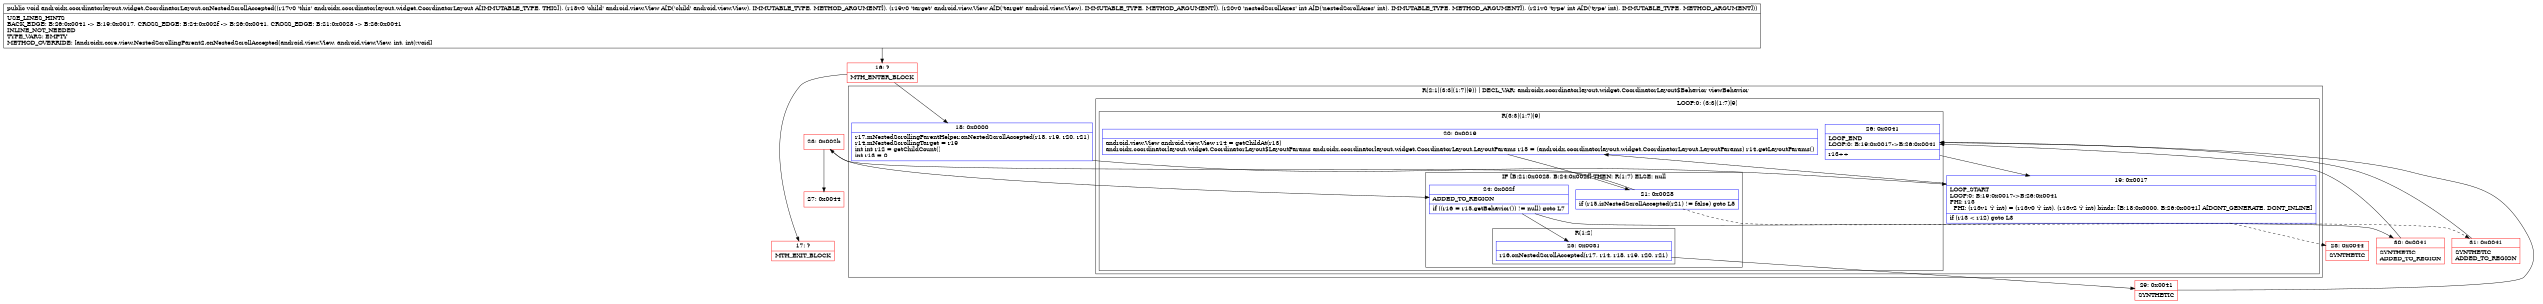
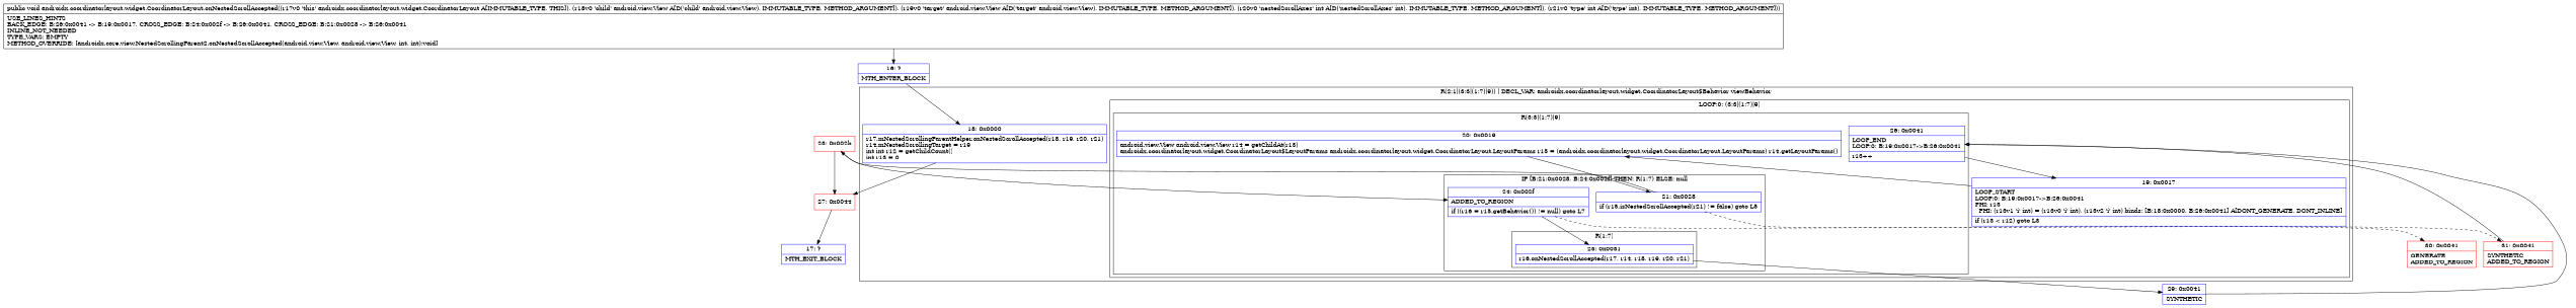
  digraph {
    node [color=red shape=record]
    n1 [color=blue label="{25\:\ 0x0031|r16.onNestedScrollAccepted(r17, r14, r18, r19, r20, r21)\l}"]
    n2 [color=blue label="{21\:\ 0x0028|if (r15.isNestedScrollAccepted(r21) != false) goto L5\l}"]
    n3 [color=blue label="{24\:\ 0x002f|ADDED_TO_REGION\l|if ((r16 = r15.getBehavior()) != null) goto L7\l}"]
    n4 [color=blue label="{20\:\ 0x0019|android.view.View android.view.View r14 = getChildAt(r13)\landroidx.coordinatorlayout.widget.CoordinatorLayout$LayoutParams androidx.coordinatorlayout.widget.CoordinatorLayout.LayoutParams r15 = (androidx.coordinatorlayout.widget.CoordinatorLayout.LayoutParams) r14.getLayoutParams()\l}"]
    n5 [color=blue label="{26\:\ 0x0041|LOOP_END\lLOOP:0: B:19:0x0017\-\>B:26:0x0041\l|r13++\l}"]
    n6 [color=blue label="{19\:\ 0x0017|LOOP_START\lLOOP:0: B:19:0x0017\-\>B:26:0x0041\lPHI: r13 \l  PHI: (r13v1 'i' int) = (r13v0 'i' int), (r13v2 'i' int) binds: [B:18:0x0000, B:26:0x0041] A[DONT_GENERATE, DONT_INLINE]\l|if (r13 \< r12) goto L3\l}"]
    n7 [color=blue label="{18\:\ 0x0000|r17.mNestedScrollingParentHelper.onNestedScrollAccepted(r18, r19, r20, r21)\lr14.mNestedScrollingTarget = r19\lint int r12 = getChildCount()\lint r13 = 0\l}"]
-   n8 [label="{29\:\ 0x0041|SYNTHETIC\l}"]
+   n8 [color=blue label="{29\:\ 0x0041|SYNTHETIC\l}"]
    n9 [label="{23\:\ 0x002b}"]
    n10 [label="{31\:\ 0x0041|SYNTHETIC\lADDED_TO_REGION\l}"]
-   n11 [label="{30\:\ 0x0041|SYNTHETIC\lADDED_TO_REGION\l}"]
-   n12 [label="{28\:\ 0x0044|SYNTHETIC\l}"]
+   n11 [label="{30\:\ 0x0041|GENERATE\lADDED_TO_REGION\l}"]
    n13 [label="{27\:\ 0x0044}"]
-   n14 [label="{16\:\ ?|MTH_ENTER_BLOCK\l}"]
-   n15 [label="{17\:\ ?|MTH_EXIT_BLOCK\l}"]
+   n14 [color=blue label="{16\:\ ?|MTH_ENTER_BLOCK\l}"]
+   n15 [color=blue label="{17\:\ ?|MTH_EXIT_BLOCK\l}"]
    n16 [label="{public void androidx.coordinatorlayout.widget.CoordinatorLayout.onNestedScrollAccepted((r17v0 'this' androidx.coordinatorlayout.widget.CoordinatorLayout A[IMMUTABLE_TYPE, THIS]), (r18v0 'child' android.view.View A[D('child' android.view.View), IMMUTABLE_TYPE, METHOD_ARGUMENT]), (r19v0 'target' android.view.View A[D('target' android.view.View), IMMUTABLE_TYPE, METHOD_ARGUMENT]), (r20v0 'nestedScrollAxes' int A[D('nestedScrollAxes' int), IMMUTABLE_TYPE, METHOD_ARGUMENT]), (r21v0 'type' int A[D('type' int), IMMUTABLE_TYPE, METHOD_ARGUMENT]))  | USE_LINES_HINTS\lBACK_EDGE: B:26:0x0041 \-\> B:19:0x0017, CROSS_EDGE: B:24:0x002f \-\> B:26:0x0041, CROSS_EDGE: B:21:0x0028 \-\> B:26:0x0041\lINLINE_NOT_NEEDED\lTYPE_VARS: EMPTY\lMETHOD_OVERRIDE: [androidx.core.view.NestedScrollingParent2.onNestedScrollAccepted(android.view.View, android.view.View, int, int):void]\l}" color=""]
    subgraph cluster_1 {
      label="R(2:1|(3:3|(1:7)|9)) | DECL_VAR: androidx.coordinatorlayout.widget.CoordinatorLayout$Behavior viewBehavior\l"
      n7
      subgraph cluster_2 {
        label="LOOP:0: (3:3|(1:7)|9)"
        n6
        subgraph cluster_3 {
          label="R(3:3|(1:7)|9)"
          n4
          n5
          subgraph cluster_4 {
            label="IF [B:21:0x0028, B:24:0x002f] THEN: R(1:7) ELSE: null"
            n2
            n3
            subgraph cluster_5 {
-             label="R(1:2)"
+             label="R(1:7)"
              n1
            }
          }
        }
      }
    }
    n1 -> n8
    n2 -> n9
    n2 -> n10 [style=dashed]
    n3 -> n1
-   n3 -> n11 [style=solid]
+   n3 -> n11 [style=dashed]
    n4 -> n2
    n5 -> n6
    n6 -> n4
-   n6 -> n12 [style=dashed]
-   n7 -> n6
+   n7 -> n13
    n8 -> n5
    n9 -> n3
    n9 -> n13
    n10 -> n5
-   n11 -> n5
-   n14 -> n15
+   n13 -> n15
    n14 -> n7
    n16 -> n14
  }
